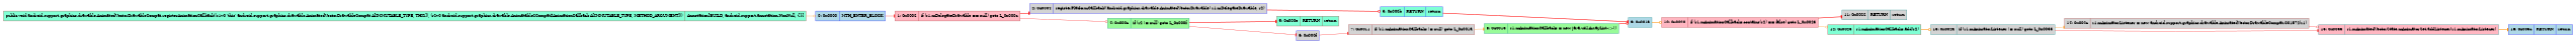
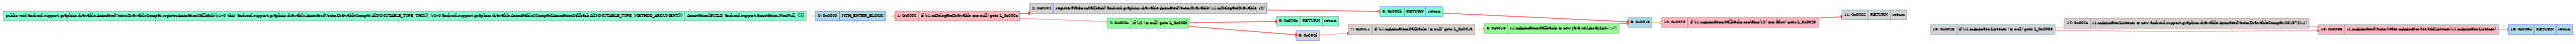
  digraph {
    rankdir=LR
    node [color=brown fillcolor=lightgrey shape=record style=filled]
    edge [arrowhead=tee color=red style=solid]
    n1 [color=blue fillcolor=lightblue label="{0\:\ 0x0000|MTH_ENTER_BLOCK\l}"]
    n2 [fillcolor=lightpink label="{1\:\ 0x0002|if (r1.mDelegateDrawable == null) goto L_0x000c\l}"]
    n3 [color=blue label="{2\:\ 0x0004|registerPlatformCallback((android.graphics.drawable.AnimatedVectorDrawable) r1.mDelegateDrawable, r2)\l}"]
    n4 [color=teal fillcolor=palegreen label="{4\:\ 0x000c|if (r2 != null) goto L_0x000f\l}"]
    n5 [color=blue fillcolor=aquamarine label="{3\:\ 0x000b|RETURN\l|return\l}"]
    n6 [fillcolor=aquamarine label="{5\:\ 0x000e|RETURN\l|return\l}"]
    n7 [color=blue label="{6\:\ 0x000f}"]
    n8 [color=teal fillcolor=lightblue label="{9\:\ 0x001a}"]
    n9 [label="{7\:\ 0x0011|if (r1.mAnimationCallbacks != null) goto L_0x001a\l}"]
    n10 [color=teal fillcolor=palegreen label="{8\:\ 0x0013|r1.mAnimationCallbacks = new java.util.ArrayList\<\>()\l}"]
    n11 [fillcolor=lightpink label="{10\:\ 0x0020|if (r1.mAnimationCallbacks.contains(r2) == false) goto L_0x0023\l}"]
    n12 [color=teal label="{11\:\ 0x0022|RETURN\l|return\l}"]
-   n13 [fillcolor=aquamarine label="{12\:\ 0x0023|r1.mAnimationCallbacks.add(r2)\l}"]
    n14 [color=teal label="{13\:\ 0x002a|if (r1.mAnimatorListener != null) goto L_0x0033\l}"]
    n15 [label="{14\:\ 0x002c|r1.mAnimatorListener = new android.support.graphics.drawable.AnimatedVectorDrawableCompat.C01572(r1)\l}"]
    n16 [color=teal fillcolor=lightpink label="{15\:\ 0x0033|r1.mAnimatedVectorState.mAnimatorSet.addListener(r1.mAnimatorListener)\l}"]
    n17 [color=blue fillcolor=lightblue label="{16\:\ 0x003c|RETURN\l|return\l}"]
    n18 [fillcolor=aquamarine label="{public void android.support.graphics.drawable.AnimatedVectorDrawableCompat.registerAnimationCallback((r1v0 'this' android.support.graphics.drawable.AnimatedVectorDrawableCompat A[IMMUTABLE_TYPE, THIS]), (r2v0 android.support.graphics.drawable.Animatable2Compat$AnimationCallback A[IMMUTABLE_TYPE, METHOD_ARGUMENT]))  | Annotation[BUILD, android.support.annotation.NonNull, \{\}]\l}"]
-   n1 -> n2
+   n1 -> n2 [color=darkorange]
    n2 -> n3 [style=bold]
    n2 -> n4 [arrowhead=odot]
    n3 -> n5 [arrowhead=odot style=bold]
    n4 -> n6 [style=bold]
-   n4 -> n7
+   n4 -> n7 [style=bold]
    n5 -> n8 [style=bold]
    n7 -> n9
    n8 -> n11 [arrowhead=odot color=darkorange style=bold]
    n9 -> n10 [color=darkorange]
    n10 -> n8 [arrowhead=odot style=bold]
    n11 -> n12 [style=bold]
-   n11 -> n13 [arrowhead=odot color=darkorange]
-   n13 -> n14 [arrowhead=odot color=darkorange style=bold]
-   n14 -> n15 [color=darkorange]
+   n14 -> n15 [arrowhead=odot color=darkorange]
    n14 -> n16
    n15 -> n16 [arrowhead=odot]
    n16 -> n17 [color=darkorange style=bold]
    n18 -> n1 [arrowhead=odot color=darkorange]
  }
